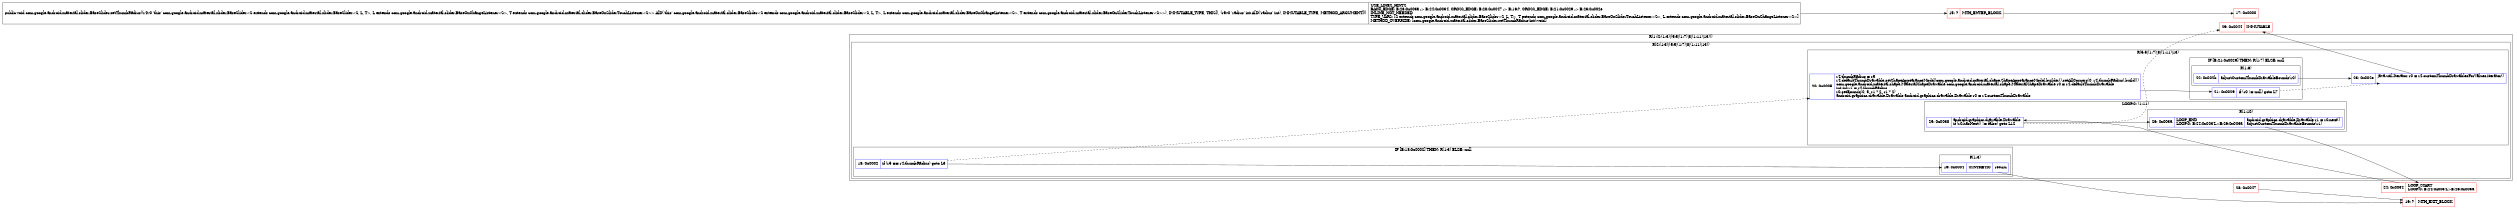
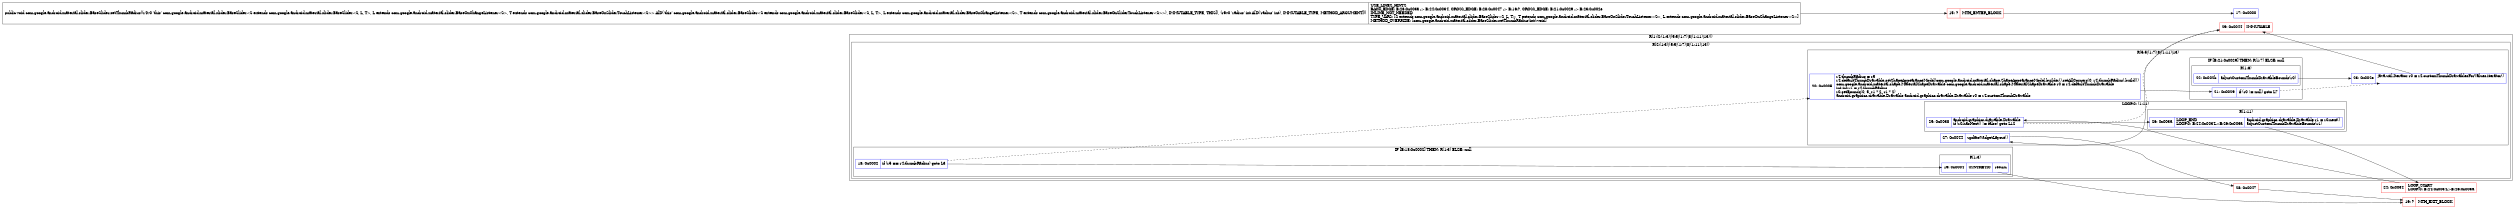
  digraph {
    rankdir=LR
    node [color=blue shape=record]
    n1 [label="{19\:\ 0x0004|SYNTHETIC\l|return\l}"]
    n2 [label="{18\:\ 0x0002|if (r5 == r4.thumbRadius) goto L3\l}"]
    n3 [label="{22\:\ 0x002b|adjustCustomThumbDrawableBounds(r0)\l}"]
    n4 [label="{21\:\ 0x0029|if (r0 != null) goto L7\l}"]
    n5 [label="{26\:\ 0x003a|LOOP_END\lLOOP:0: B:24:0x0034\-\>B:26:0x003a\l|android.graphics.drawable.Drawable r1 = r0.next()\ladjustCustomThumbDrawableBounds(r1)\l}"]
    n6 [label="{25\:\ 0x0038|android.graphics.drawable.Drawable \lif (r0.hasNext() != false) goto L12\l}"]
    n7 [label="{20\:\ 0x0005|r4.thumbRadius = r5\lr4.defaultThumbDrawable.setShapeAppearanceModel(com.google.android.material.shape.ShapeAppearanceModel.builder().setAllCorners(0, r4.thumbRadius).build())\lcom.google.android.material.shape.MaterialShapeDrawable com.google.android.material.shape.MaterialShapeDrawable r0 = r4.defaultThumbDrawable\lint int r1 = r4.thumbRadius\lr0.setBounds(0, 5, r1 * 2, r1 * 2)\landroid.graphics.drawable.Drawable android.graphics.drawable.Drawable r0 = r4.customThumbDrawable\l}"]
    n8 [label="{23\:\ 0x002e|java.util.Iterator r0 = r4.customThumbDrawablesForValues.iterator()\l\l}"]
+   n9 [label="{27\:\ 0x0044|updateWidgetLayout()\l}"]
    n10 [color=red label="{16\:\ ?|MTH_EXIT_BLOCK\l}"]
    n11 [color=red label="{24\:\ 0x0034|LOOP_START\lLOOP:0: B:24:0x0034\-\>B:26:0x003a\l}"]
    n12 [color=red label="{29\:\ 0x0044|IMMUTABLE\l}"]
    n13 [color=red label="{28\:\ 0x0047}"]
    n14 [color=red label="{15\:\ ?|MTH_ENTER_BLOCK\l}"]
-   n15 [color=red label="{17\:\ 0x0000}"]
+   n15 [label="{17\:\ 0x0000}"]
    n16 [label="{public void com.google.android.material.slider.BaseSlider.setThumbRadius((r4v0 'this' com.google.android.material.slider.BaseSlider\<S extends com.google.android.material.slider.BaseSlider\<S, L, T\>, L extends com.google.android.material.slider.BaseOnChangeListener\<S\>, T extends com.google.android.material.slider.BaseOnSliderTouchListener\<S\>\> A[D('this' com.google.android.material.slider.BaseSlider\<S extends com.google.android.material.slider.BaseSlider\<S, L, T\>, L extends com.google.android.material.slider.BaseOnChangeListener\<S\>, T extends com.google.android.material.slider.BaseOnSliderTouchListener\<S\>\>), IMMUTABLE_TYPE, THIS]), (r5v0 'radius' int A[D('radius' int), IMMUTABLE_TYPE, METHOD_ARGUMENT]))  | USE_LINES_HINTS\lBACK_EDGE: B:26:0x003a \-\> B:24:0x0034, CROSS_EDGE: B:28:0x0047 \-\> B:16:?, CROSS_EDGE: B:21:0x0029 \-\> B:23:0x002e\lINLINE_NOT_NEEDED\lTYPE_VARS: [S extends com.google.android.material.slider.BaseSlider\<S, L, T\>, T extends com.google.android.material.slider.BaseOnSliderTouchListener\<S\>, L extends com.google.android.material.slider.BaseOnChangeListener\<S\>]\lMETHOD_OVERRIDE: [com.google.android.material.slider.BaseSlider.setThumbRadius(int):void]\l}" color=""]
    subgraph cluster_1 {
      label="R(1:(2:(1:3)|(5:5|(1:7)|8|(1:11)|13)))"
      subgraph cluster_2 {
        label="R(2:(1:3)|(5:5|(1:7)|8|(1:11)|13))"
        subgraph cluster_3 {
          label="IF [B:18:0x0002] THEN: R(1:3) ELSE: null"
          n2
          subgraph cluster_4 {
            label="R(1:3)"
            n1
          }
        }
        subgraph cluster_5 {
          label="R(5:5|(1:7)|8|(1:11)|13)"
          n7
          n8
+         n9
          subgraph cluster_6 {
            label="IF [B:21:0x0029] THEN: R(1:7) ELSE: null"
            n4
            subgraph cluster_7 {
              label="R(1:6)"
              n3
            }
          }
          subgraph cluster_8 {
            label="LOOP:0: (1:11)"
            n6
            subgraph cluster_9 {
-             label="R(1:10)"
+             label="R(1:11)"
              n5
            }
          }
        }
      }
    }
    n1 -> n10
    n2 -> n1
    n2 -> n7 [style=dashed]
    n3 -> n8
    n4 -> n8 [style=dashed]
    n5 -> n11
    n6 -> n5
    n6 -> n12 [style=dashed]
    n7 -> n4
    n8 -> n12
+   n9 -> n13
    n11 -> n6
+   n12 -> n9
    n13 -> n10
    n14 -> n15
    n16 -> n14
  }
